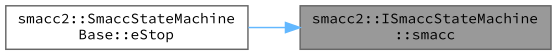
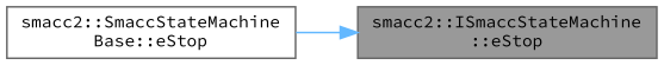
  digraph {
    rankdir=RL
    fontname="Source Code Pro"
    node [fontname="Source Code Pro" fontsize=10 shape=box style=filled]
-   n1 [color=gray40 fillcolor=grey60 fontcolor=black height=0.2 label="smacc2::ISmaccStateMachine\l::smacc" width=0.4]
+   n1 [color=gray40 fillcolor=grey60 fontcolor=black height=0.2 label="smacc2::ISmaccStateMachine\l::eStop" width=0.4]
    n2 [color=grey40 fillcolor=white height=0.2 label="smacc2::SmaccStateMachine\lBase::eStop" width=0.4]
    n1 -> n2 [color=steelblue1 dir=back fontname="Source Code Pro" fontsize=10 labelfontname=Helvetica labelfontsize=10 style=solid]
  }
